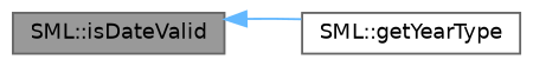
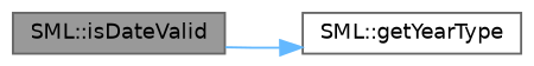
  digraph {
    rankdir=LR
    node [fontname=Helvetica fontsize=10 shape=box style=filled]
    n1 [color=gray40 fillcolor=grey60 fontcolor=black height=0.2 label="SML::isDateValid" width=0.4]
    n2 [color=grey40 fillcolor=white height=0.2 label="SML::getYearType" width=0.4]
-   n2 -> n1 [color=steelblue1 fontname=Helvetica fontsize=10 labelfontname=Helvetica labelfontsize=10 style=solid]
+   n1 -> n2 [color=steelblue1 fontname=Helvetica fontsize=10 labelfontname=Helvetica labelfontsize=10 style=solid]
  }
